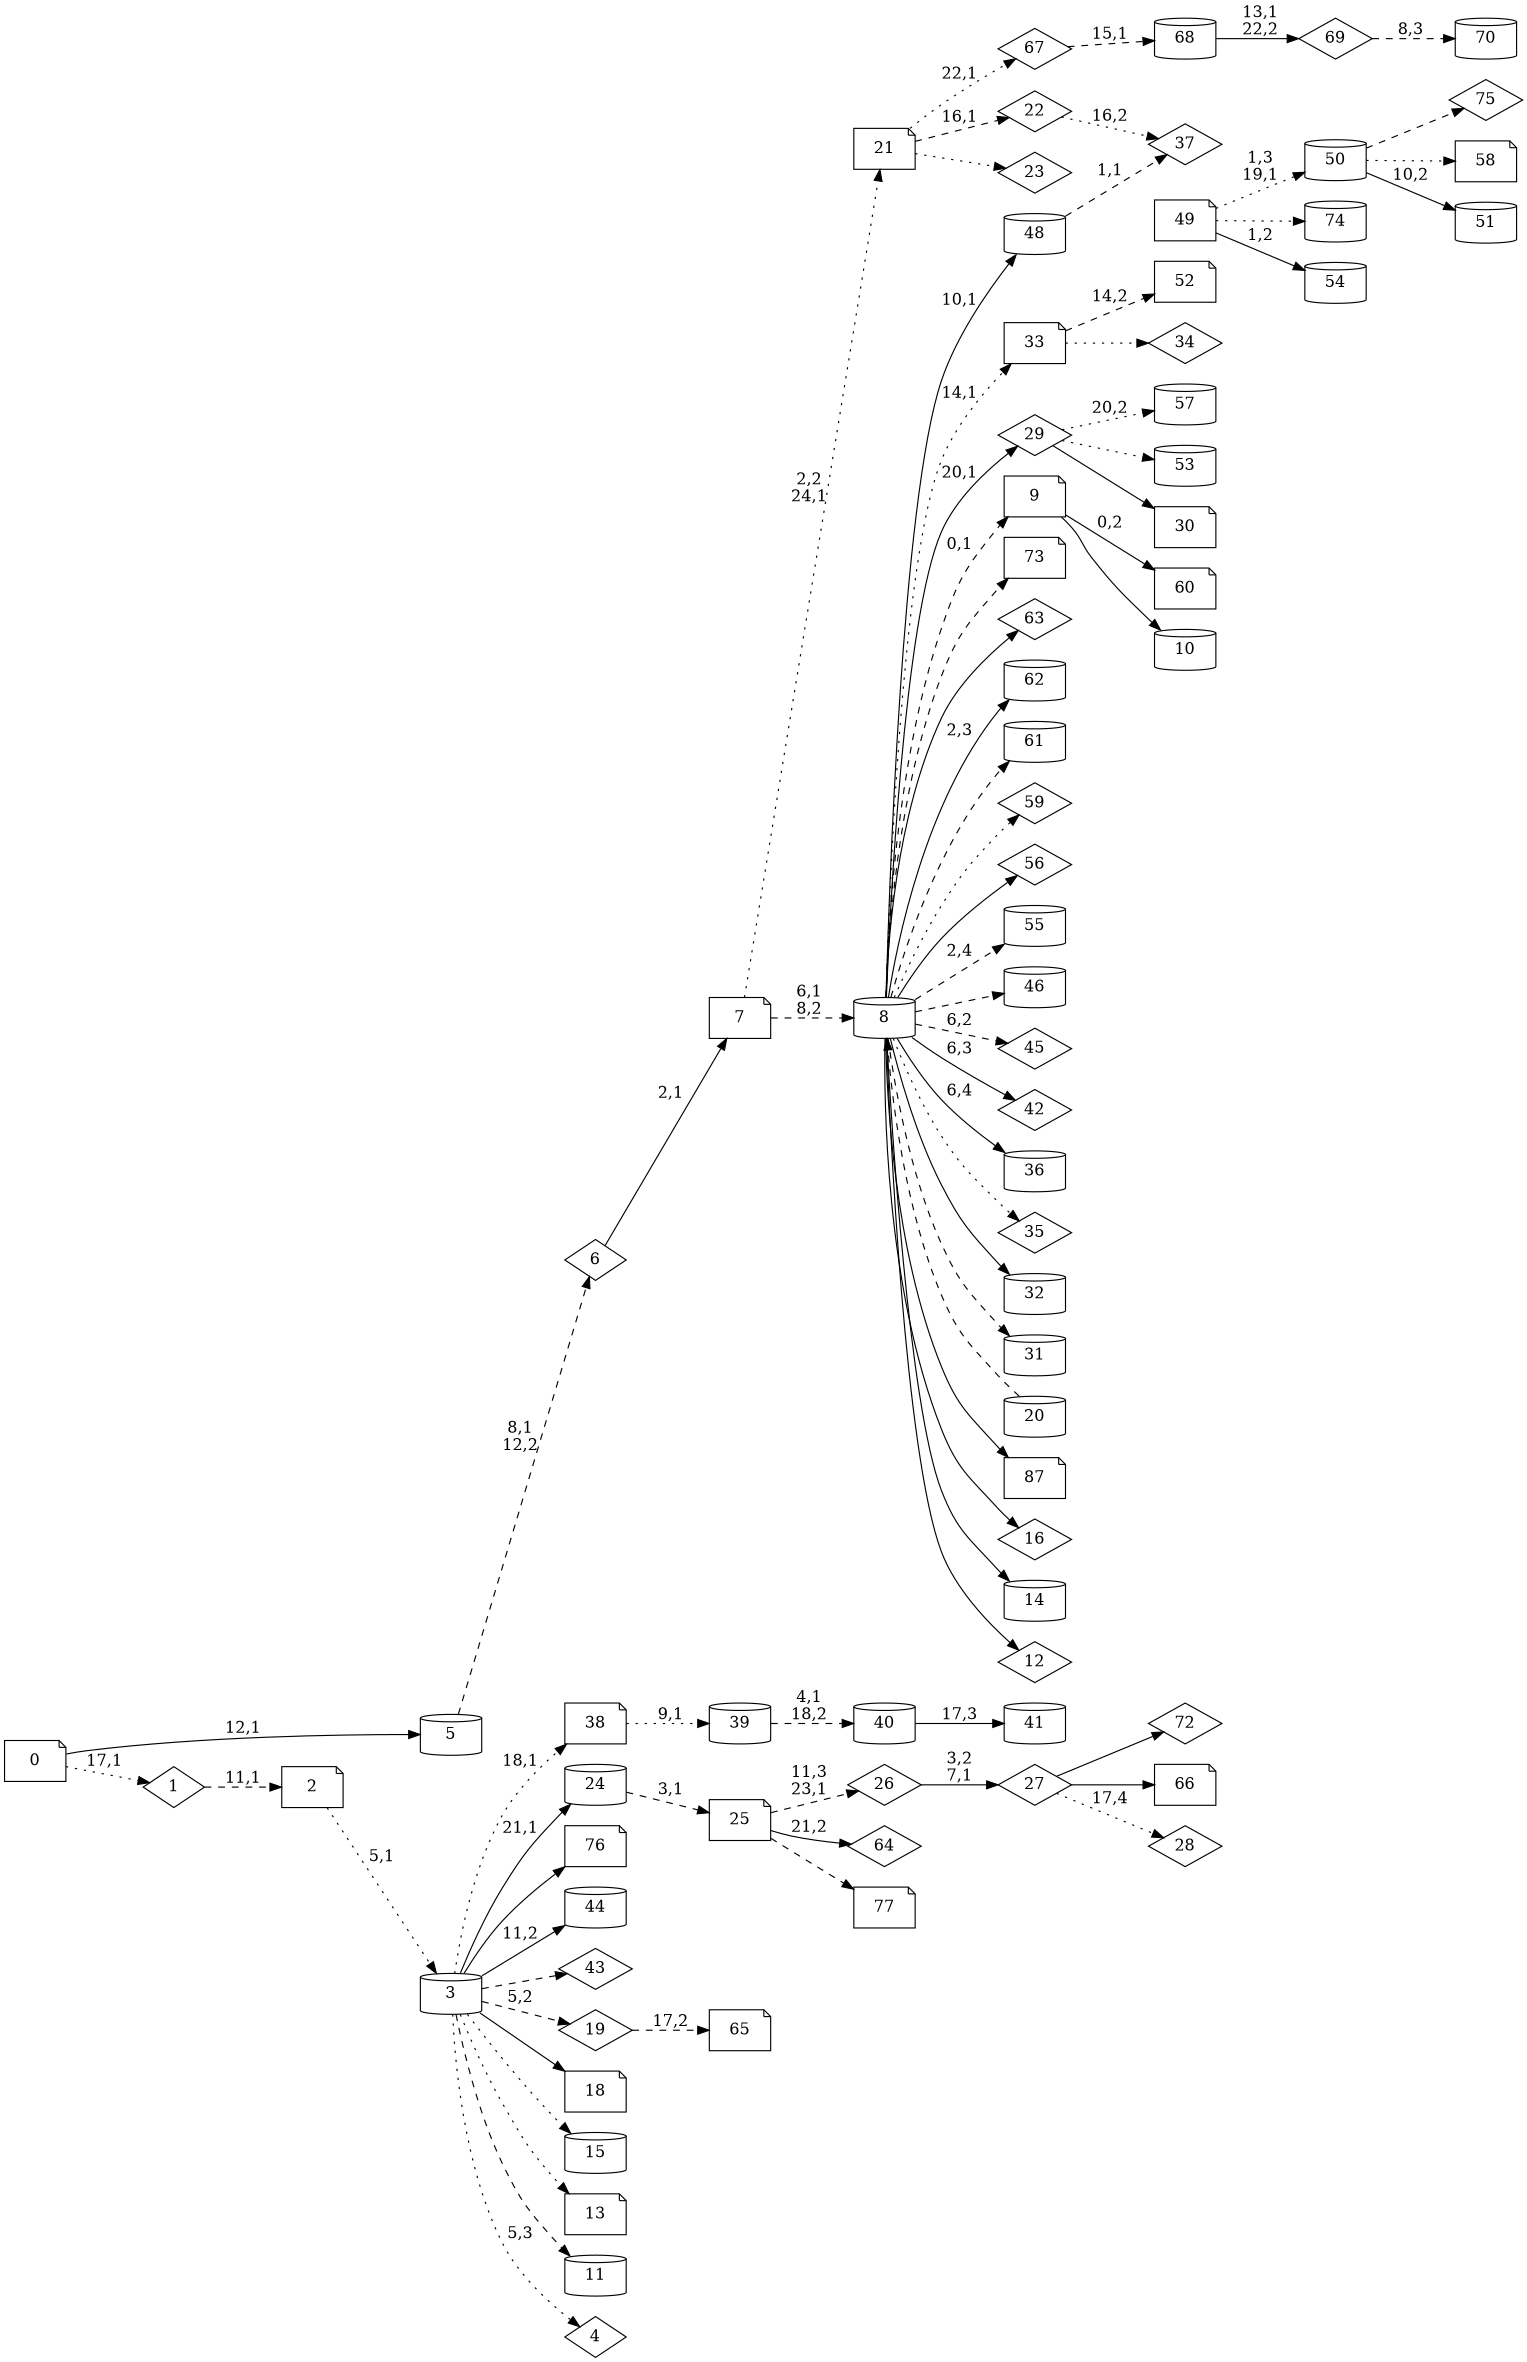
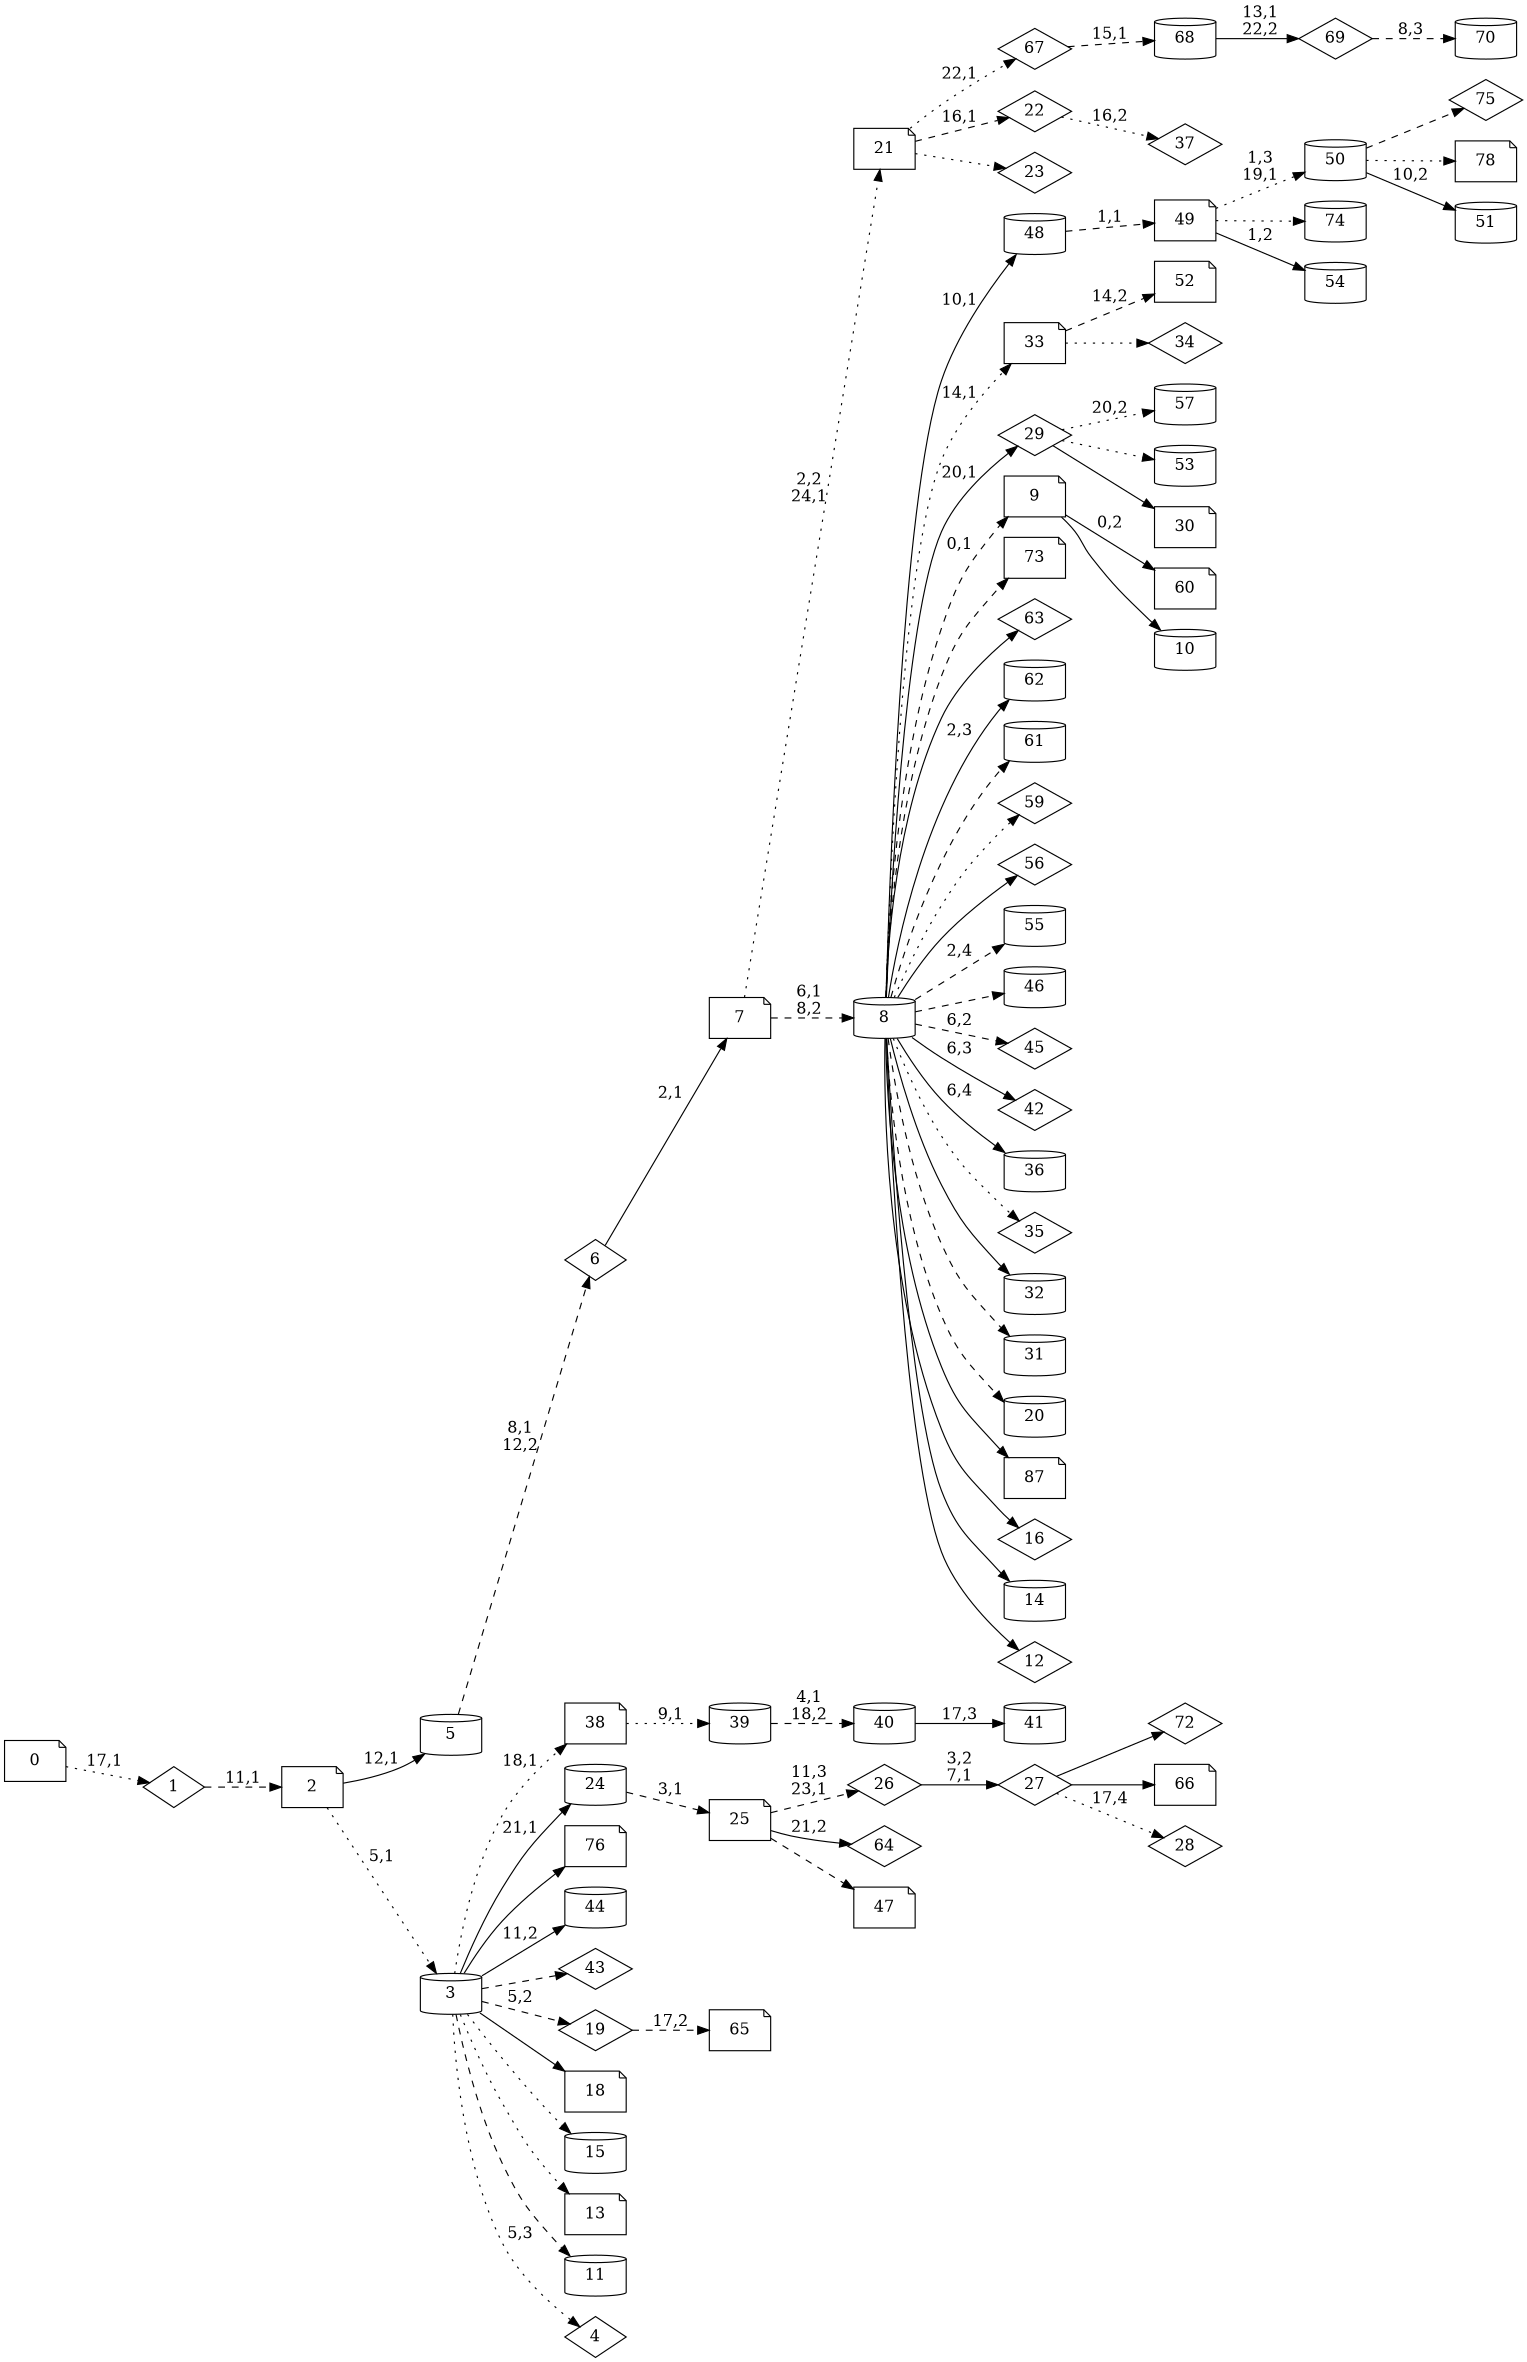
  digraph {
    rankdir=LR
    node [shape=cylinder]
    edge [style=solid]
    69 [shape=diamond]
    70
    68
    67 [shape=diamond]
    75 [shape=diamond]
    50
-   58 [shape=note]
+   58 [shape=note label=78]
    51
    49 [shape=note]
    74
    54
    48
    40
    41
    39
    38 [shape=note]
    33 [shape=note]
    52 [shape=note]
    34 [shape=diamond]
    29 [shape=diamond]
    57
    53
    30 [shape=note]
    27 [shape=diamond]
    72 [shape=diamond]
    66 [shape=note]
    28 [shape=diamond]
    26 [shape=diamond]
    25 [shape=note]
    64 [shape=diamond]
-   47 [shape=note label=77]
+   47 [shape=note]
    24
    22 [shape=diamond]
    37 [shape=diamond]
    23 [shape=diamond]
    21 [shape=note]
    9 [shape=note]
    60 [shape=note]
    10
    8
    73 [shape=note]
    63 [shape=diamond]
    62
    61
    59 [shape=diamond]
    56 [shape=diamond]
    55
    46
    45 [shape=diamond]
    42 [shape=diamond]
    36
    35 [shape=diamond]
    32
    31
    20
    n56 [label=87 shape=note]
    16 [shape=diamond]
    14
    12 [shape=diamond]
    7 [shape=note]
    6 [shape=diamond]
    5
    3
    n64 [label=76 shape=note]
    44
    43 [shape=diamond]
    19 [shape=diamond]
    18 [shape=note]
    15
    13 [shape=note]
    11
    4 [shape=diamond]
    65 [shape=note]
    2 [shape=note]
    1 [shape=diamond]
    0 [shape=note]
    69 -> 70 [label="8,3" style=dashed]
    68 -> 69 [label="13,1\n22,2"]
    67 -> 68 [label="15,1" style=dashed]
    50 -> 75 [style=dashed]
    50 -> 58 [style=dotted]
    50 -> 51 [label="10,2"]
    49 -> 50 [label="1,3\n19,1" style=dotted]
    49 -> 74 [style=dotted]
    49 -> 54 [label="1,2"]
-   48 -> 37 [label="1,1" style=dashed]
+   48 -> 49 [label="1,1" style=dashed]
    40 -> 41 [label="17,3"]
    39 -> 40 [label="4,1\n18,2" style=dashed]
    38 -> 39 [label="9,1" style=dotted]
    33 -> 52 [label="14,2" style=dashed]
    33 -> 34 [style=dotted]
    29 -> 57 [label="20,2" style=dotted]
    29 -> 53 [style=dotted]
    29 -> 30
    27 -> 72
    27 -> 66
    27 -> 28 [label="17,4" style=dotted]
    26 -> 27 [label="3,2\n7,1"]
    25 -> 26 [label="11,3\n23,1" style=dashed]
    25 -> 64 [label="21,2"]
    25 -> 47 [style=dashed]
    24 -> 25 [label="3,1" style=dashed]
    22 -> 37 [label="16,2" style=dotted]
    21 -> 67 [label="22,1" style=dotted]
    21 -> 22 [label="16,1" style=dashed]
    21 -> 23 [style=dotted]
    9 -> 60 [label="0,2"]
    9 -> 10
    8 -> 48 [label="10,1"]
    8 -> 33 [label="14,1" style=dotted]
    8 -> 29 [label="20,1"]
    8 -> 9 [label="0,1" style=dashed]
    8 -> 73 [style=dashed]
    8 -> 63
    8 -> 62 [label="2,3"]
    8 -> 61 [style=dashed]
    8 -> 59 [style=dotted]
    8 -> 56
    8 -> 55 [label="2,4" style=dashed]
    8 -> 46 [style=dashed]
    8 -> 45 [label="6,2" style=dashed]
    8 -> 42 [label="6,3"]
    8 -> 36 [label="6,4"]
    8 -> 35 [style=dotted]
    8 -> 32
    8 -> 31 [style=dashed]
-   20 -> 8 [style=dashed]
+   8 -> 20 [style=dashed]
    8 -> n56
    8 -> 16
    8 -> 14
    8 -> 12
    7 -> 21 [label="2,2\n24,1" style=dotted]
    7 -> 8 [label="6,1\n8,2" style=dashed]
    6 -> 7 [label="2,1"]
    5 -> 6 [label="8,1\n12,2" style=dashed]
    3 -> 38 [label="18,1" style=dotted]
    3 -> 24 [label="21,1"]
    3 -> n64
    3 -> 44 [label="11,2"]
    3 -> 43 [style=dashed]
    3 -> 19 [label="5,2" style=dashed]
    3 -> 18
    3 -> 15 [style=dotted]
    3 -> 13 [style=dotted]
    3 -> 11 [style=dashed]
    3 -> 4 [label="5,3" style=dotted]
    19 -> 65 [label="17,2" style=dashed]
    2 -> 3 [label="5,1" style=dotted]
    1 -> 2 [label="11,1" style=dashed]
-   0 -> 5 [label="12,1"]
+   2 -> 5 [label="12,1"]
    0 -> 1 [label="17,1" style=dotted]
  }
